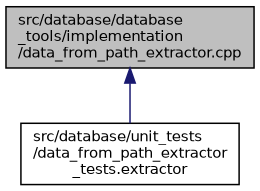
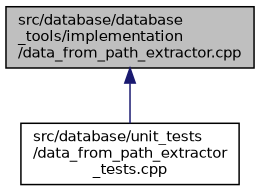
  digraph {
    node [color=black fontname=Helvetica fontsize=10 shape=record style=filled]
    n1 [fillcolor=grey75 fontcolor=black height=0.2 label="src/database/database\l_tools/implementation\l/data_from_path_extractor.cpp" width=0.4]
-   n2 [fillcolor=white height=0.2 label="src/database/unit_tests\l/data_from_path_extractor\l_tests.extractor" width=0.4]
+   n2 [fillcolor=white height=0.2 label="src/database/unit_tests\l/data_from_path_extractor\l_tests.cpp" width=0.4]
    n1 -> n2 [color=midnightblue dir=back fontname=Helvetica fontsize=10 labelfontname=Helvetica labelfontsize=10 style=solid]
  }
